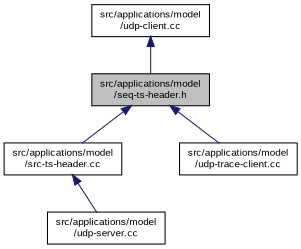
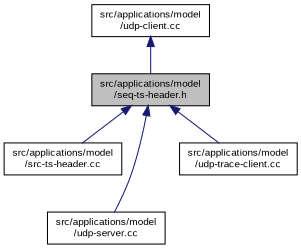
  digraph {
    fontname="Liberation Sans"
    node [color=black fillcolor=white fontname="Liberation Sans" fontsize=10 shape=record style=filled]
    edge [color=midnightblue dir=back fontname="Liberation Sans" fontsize=10 labelfontname=Helvetica labelfontsize=10 style=solid]
    n1 [fillcolor=grey75 fontcolor=black height=0.2 label="src/applications/model\l/seq-ts-header.h" width=0.4]
    n2 [height=0.2 label="src/applications/model\l/src-ts-header.cc" width=0.4]
    n3 [height=0.2 label="src/applications/model\l/udp-server.cc" width=0.4]
    n4 [height=0.2 label="src/applications/model\l/udp-trace-client.cc" width=0.4]
    n5 [height=0.2 label="src/applications/model\l/udp-client.cc" width=0.4]
    n1 -> n2
-   n2 -> n3
+   n1 -> n3
    n1 -> n4
    n5 -> n1
  }
